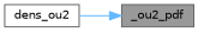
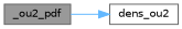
  digraph {
    rankdir=LR
    node [fontname=Helvetica fontsize=10 shape=box style=filled]
    n1 [color=gray40 fillcolor=grey60 fontcolor=black height=0.2 label=_ou2_pdf width=0.4]
    n2 [color=grey40 fillcolor=white height=0.2 label=dens_ou2 width=0.4]
-   n2 -> n1 [color=steelblue1 fontname=Helvetica fontsize=10 labelfontname=Helvetica labelfontsize=10 style=solid]
+   n1 -> n2 [color=steelblue1 fontname=Helvetica fontsize=10 labelfontname=Helvetica labelfontsize=10 style=solid]
  }
